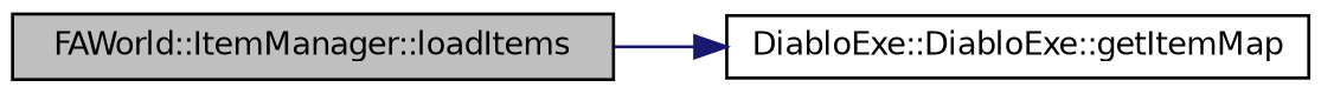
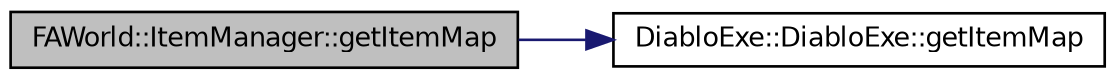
  digraph {
    rankdir=LR
    node [color=black fontname=Helvetica fontsize=10 shape=record style=filled]
-   n1 [fillcolor=grey75 fontcolor=black height=0.2 label="FAWorld::ItemManager::loadItems" width=0.4]
+   n1 [fillcolor=grey75 fontcolor=black height=0.2 label="FAWorld::ItemManager::getItemMap" width=0.4]
    n2 [fillcolor=white height=0.2 label="DiabloExe::DiabloExe::getItemMap" width=0.4]
    n1 -> n2 [color=midnightblue fontname=Helvetica fontsize=10 labelfontname=Helvetica labelfontsize=10 style=solid]
  }
